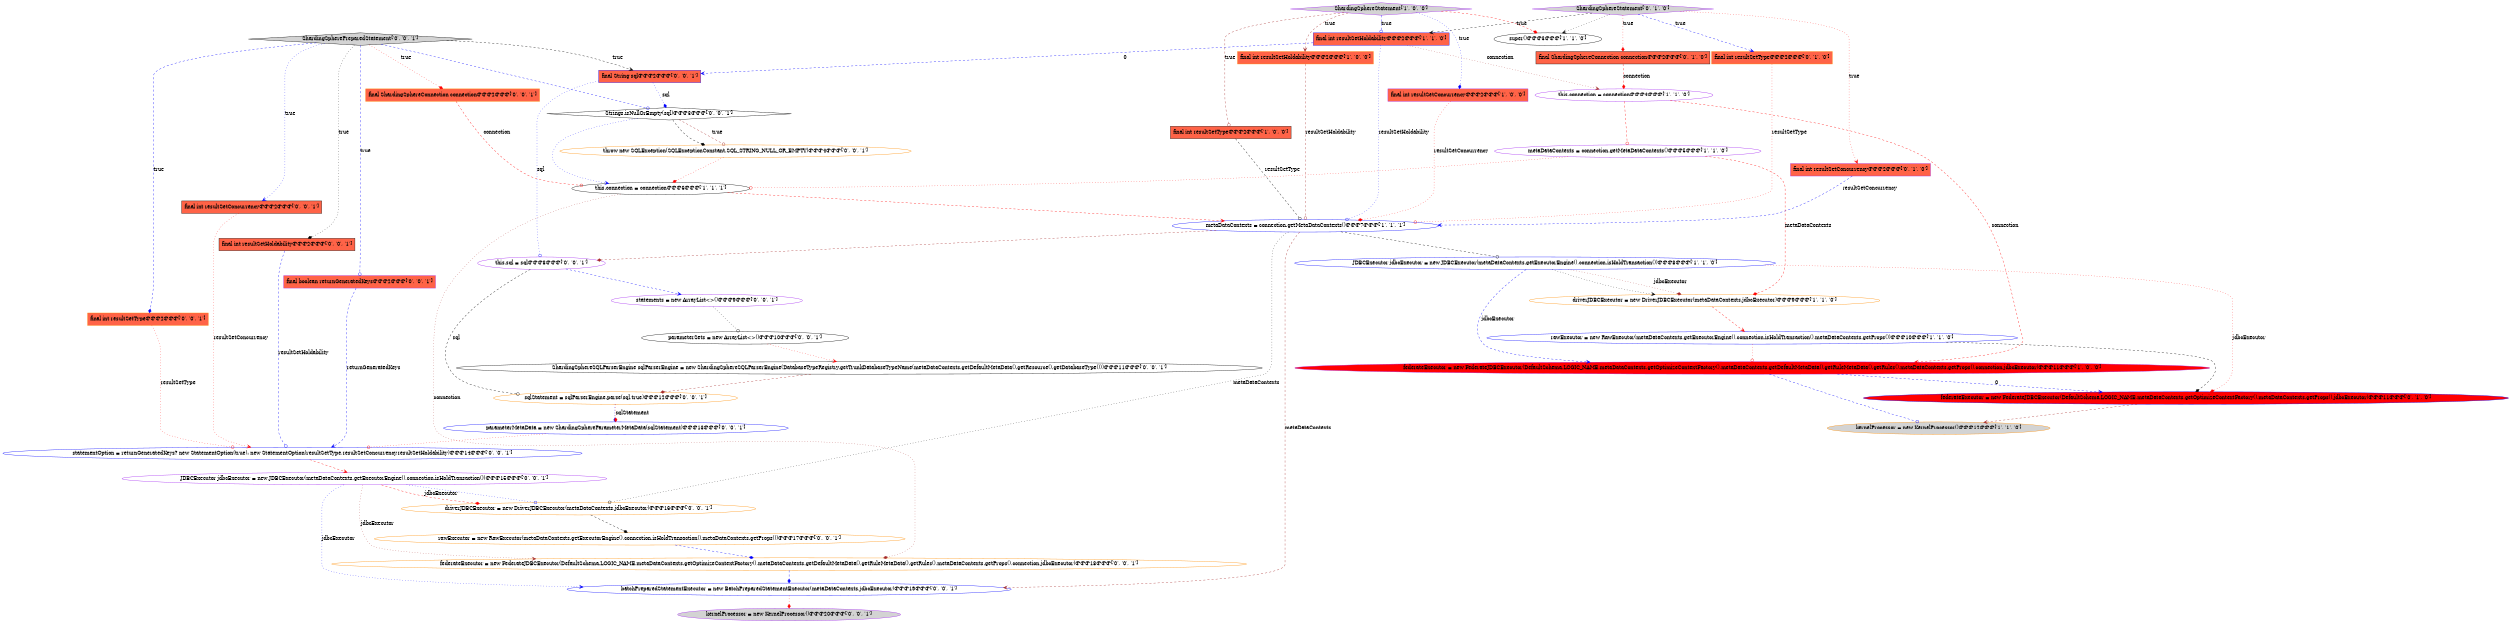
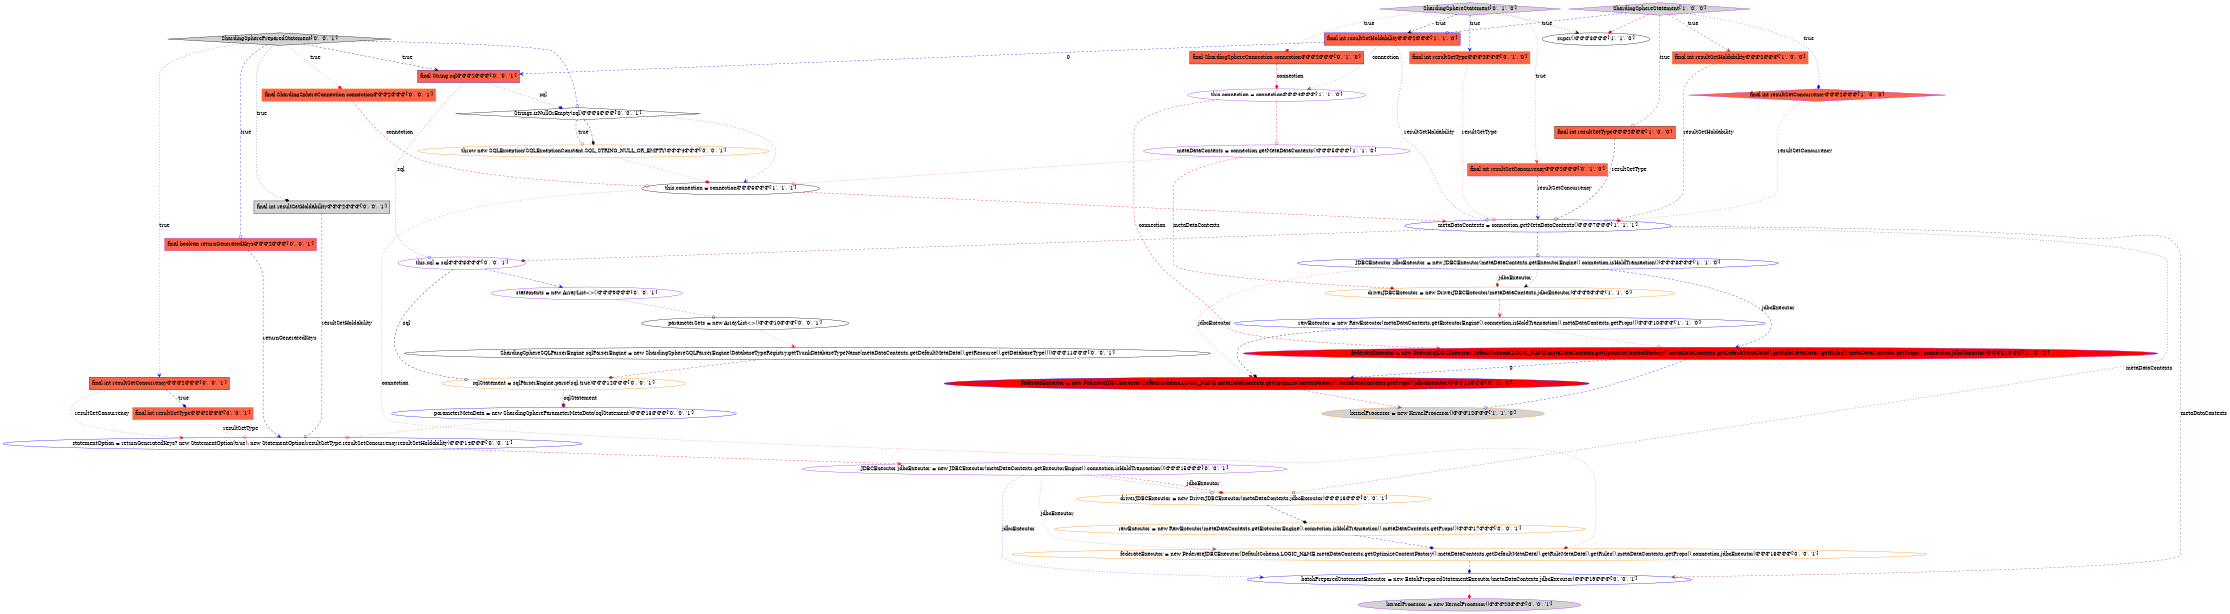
  digraph {
    node [color=purple fillcolor=white shape=ellipse style=filled]
    edge [arrowhead=vee color=red style=dashed]
    n1 [color=darkorange label="driverJDBCExecutor = new DriverJDBCExecutor(metaDataContexts,jdbcExecutor)@@@16@@@['0', '0', '1']"]
    n2 [color=darkorange label="rawExecutor = new RawExecutor(metaDataContexts.getExecutorEngine(),connection.isHoldTransaction(),metaDataContexts.getProps())@@@17@@@['0', '0', '1']"]
    n3 [color=darkorange label="federateExecutor = new FederateJDBCExecutor(DefaultSchema.LOGIC_NAME,metaDataContexts.getOptimizeContextFactory(),metaDataContexts.getDefaultMetaData().getRuleMetaData().getRules(),metaDataContexts.getProps(),connection,jdbcExecutor)@@@18@@@['0', '0', '1']"]
    n4 [fillcolor=lightgray label="ShardingSphereStatement['0', '1', '0']" shape=diamond]
    n5 [color=black label="super()@@@3@@@['1', '1', '0']"]
    n6 [color=black fillcolor=tomato label="final ShardingSphereConnection connection@@@2@@@['0', '1', '0']" shape=box]
    n7 [fillcolor=tomato label="final int resultSetConcurrency@@@2@@@['0', '1', '0']" shape=box]
    n8 [color=darkorange fillcolor=tomato label="final int resultSetType@@@2@@@['0', '1', '0']" shape=box]
    n9 [color=blue fillcolor=tomato label="final int resultSetHoldability@@@2@@@['1', '1', '0']" shape=box]
    n10 [label="this.connection = connection@@@4@@@['1', '1', '0']"]
    n11 [color=blue label="metaDataContexts = connection.getMetaDataContexts()@@@7@@@['1', '1', '1']"]
    n12 [color=blue fillcolor=tomato label="final String sql@@@2@@@['0', '0', '1']" shape=box]
    n13 [color=black fillcolor=tomato label="final int resultSetConcurrency@@@2@@@['0', '0', '1']" shape=box]
    n14 [color=blue label="statementOption = returnGeneratedKeys? new StatementOption(true): new StatementOption(resultSetType,resultSetConcurrency,resultSetHoldability)@@@14@@@['0', '0', '1']"]
    n15 [label="JDBCExecutor jdbcExecutor = new JDBCExecutor(metaDataContexts.getExecutorEngine(),connection.isHoldTransaction())@@@15@@@['0', '0', '1']"]
    n16 [color=blue label="batchPreparedStatementExecutor = new BatchPreparedStatementExecutor(metaDataContexts,jdbcExecutor)@@@19@@@['0', '0', '1']"]
    n17 [fillcolor=lightgray label="kernelProcessor = new KernelProcessor()@@@20@@@['0', '0', '1']"]
    n18 [color=black label="Strings.isNullOrEmpty(sql)@@@3@@@['0', '0', '1']" shape=diamond]
    n19 [color=black label="this.connection = connection@@@6@@@['1', '1', '1']"]
    n20 [color=darkorange label="throw new SQLException(SQLExceptionConstant.SQL_STRING_NULL_OR_EMPTY)@@@4@@@['0', '0', '1']"]
    n21 [label="this.sql = sql@@@8@@@['0', '0', '1']"]
    n22 [color=darkorange label="sqlStatement = sqlParserEngine.parse(sql,true)@@@12@@@['0', '0', '1']"]
    n23 [label="statements = new ArrayList<>()@@@9@@@['0', '0', '1']"]
    n24 [color=blue label="parameterMetaData = new ShardingSphereParameterMetaData(sqlStatement)@@@13@@@['0', '0', '1']"]
    n25 [color=black fillcolor=lightgray label="ShardingSpherePreparedStatement['0', '0', '1']" shape=diamond]
-   n26 [color=black fillcolor=tomato label="final int resultSetHoldability@@@2@@@['0', '0', '1']" shape=box]
+   n26 [color=black fillcolor=lightgray label="final int resultSetHoldability@@@2@@@['0', '0', '1']" shape=box]
    n27 [fillcolor=tomato label="final boolean returnGeneratedKeys@@@2@@@['0', '0', '1']" shape=box]
    n28 [color=darkorange fillcolor=tomato label="final int resultSetType@@@2@@@['0', '0', '1']" shape=box]
    n29 [color=darkorange fillcolor=tomato label="final ShardingSphereConnection connection@@@2@@@['0', '0', '1']" shape=box]
    n30 [color=darkorange fillcolor=tomato label="final int resultSetHoldability@@@2@@@['1', '0', '0']" shape=box]
    n31 [color=blue label="JDBCExecutor jdbcExecutor = new JDBCExecutor(metaDataContexts.getExecutorEngine(),connection.isHoldTransaction())@@@8@@@['1', '1', '0']"]
-   n32 [fillcolor=tomato label="final int resultSetConcurrency@@@2@@@['1', '0', '0']" shape=box]
+   n32 [fillcolor=tomato label="final int resultSetConcurrency@@@2@@@['1', '0', '0']" shape=diamond]
    n33 [fillcolor=red label="federateExecutor = new FederateJDBCExecutor(DefaultSchema.LOGIC_NAME,metaDataContexts.getOptimizeContextFactory(),metaDataContexts.getDefaultMetaData().getRuleMetaData().getRules(),metaDataContexts.getProps(),connection,jdbcExecutor)@@@11@@@['1', '0', '0']"]
    n34 [color=darkorange fillcolor=lightgray label="kernelProcessor = new KernelProcessor()@@@12@@@['1', '1', '0']"]
    n35 [color=blue fillcolor=red label="federateExecutor = new FederateJDBCExecutor(DefaultSchema.LOGIC_NAME,metaDataContexts.getOptimizeContextFactory(),metaDataContexts.getProps(),jdbcExecutor)@@@11@@@['0', '1', '0']"]
    n36 [label="metaDataContexts = connection.getMetaDataContexts()@@@5@@@['1', '1', '0']"]
    n37 [color=darkorange label="driverJDBCExecutor = new DriverJDBCExecutor(metaDataContexts,jdbcExecutor)@@@9@@@['1', '1', '0']"]
    n38 [color=black label="parameterSets = new ArrayList<>()@@@10@@@['0', '0', '1']"]
    n39 [color=black label="ShardingSphereSQLParserEngine sqlParserEngine = new ShardingSphereSQLParserEngine(DatabaseTypeRegistry.getTrunkDatabaseTypeName(metaDataContexts.getDefaultMetaData().getResource().getDatabaseType()))@@@11@@@['0', '0', '1']"]
    n40 [color=blue label="rawExecutor = new RawExecutor(metaDataContexts.getExecutorEngine(),connection.isHoldTransaction(),metaDataContexts.getProps())@@@10@@@['1', '1', '0']"]
    n41 [fillcolor=lightgray label="ShardingSphereStatement['1', '0', '0']" shape=diamond]
    n42 [color=black fillcolor=tomato label="final int resultSetType@@@2@@@['1', '0', '0']" shape=box]
    n1 -> n2 [arrowhead=diamond color=black]
    n2 -> n3 [arrowhead=diamond color=blue]
    n3 -> n16 [arrowhead=diamond color=blue]
    n4 -> n5 [color=black style=dotted]
    n4 -> n6 [arrowhead=diamond label=true style=dotted]
    n4 -> n7 [label=true style=dotted]
    n4 -> n8 [color=blue label=true]
    n4 -> n9 [color=black label=true]
    n6 -> n10 [arrowhead=diamond label=connection]
    n7 -> n11 [color=blue label=resultSetConcurrency]
    n8 -> n11 [arrowhead=odot label=resultSetType style=dotted]
    n9 -> n10 [color=brown label=connection style=dotted]
    n9 -> n11 [arrowhead=odot color=blue label=resultSetHoldability style=dotted]
    n9 -> n12 [color=blue label=0]
    n10 -> n33 [label=connection]
    n10 -> n36 [arrowhead=odot]
    n11 -> n1 [arrowhead=odot color=black label=metaDataContexts style=dotted]
    n11 -> n16 [color=brown label=metaDataContexts]
    n11 -> n21 [arrowhead=diamond color=brown]
    n11 -> n31 [arrowhead=odot color=black]
    n12 -> n18 [arrowhead=diamond color=blue label=sql style=dotted]
    n12 -> n21 [arrowhead=odot color=blue label=sql style=dotted]
    n13 -> n14 [label=resultSetConcurrency style=dotted]
    n14 -> n15
    n15 -> n1 [arrowhead=odot color=blue style=dotted]
    n15 -> n1 [arrowhead=diamond label=jdbcExecutor]
    n15 -> n3 [color=brown label=jdbcExecutor style=dotted]
    n15 -> n16 [color=blue label=jdbcExecutor style=dotted]
    n16 -> n17 [arrowhead=diamond style=dotted]
    n18 -> n19 [color=blue style=dotted]
    n18 -> n20 [arrowhead=odot color=brown label=true]
    n18 -> n20 [arrowhead=diamond color=black]
    n19 -> n3 [arrowhead=diamond color=brown label=connection style=dotted]
    n19 -> n11
    n20 -> n19 [arrowhead=diamond style=dotted]
    n21 -> n22 [arrowhead=odot color=black label=sql]
    n21 -> n23 [color=blue]
    n22 -> n24 [arrowhead=diamond color=blue style=dotted]
    n22 -> n24 [arrowhead=diamond label=sqlStatement style=dotted]
    n23 -> n38 [arrowhead=odot color=black style=dotted]
    n24 -> n14 [arrowhead=odot style=dotted]
    n25 -> n12 [color=black label=true]
    n25 -> n13 [color=blue label=true style=dotted]
    n25 -> n18 [arrowhead=odot color=blue]
    n25 -> n26 [arrowhead=diamond color=black label=true style=dotted]
    n25 -> n27 [arrowhead=odot color=blue label=true]
-   n25 -> n28 [arrowhead=diamond color=blue label=true]
+   n13 -> n28 [arrowhead=diamond color=blue label=true]
    n25 -> n29 [arrowhead=diamond label=true style=dotted]
    n26 -> n14 [arrowhead=odot color=blue label=resultSetHoldability]
    n27 -> n14 [color=blue label=returnGeneratedKeys]
    n28 -> n14 [arrowhead=odot label=resultSetType style=dotted]
    n29 -> n19 [arrowhead=odot label=connection]
    n30 -> n11 [arrowhead=odot color=brown label=resultSetHoldability]
    n31 -> n33 [color=blue label=jdbcExecutor]
    n31 -> n35 [arrowhead=diamond label=jdbcExecutor style=dotted]
    n31 -> n37 [color=black style=dotted]
    n31 -> n37 [arrowhead=diamond color=brown label=jdbcExecutor style=dotted]
    n32 -> n11 [arrowhead=diamond label=resultSetConcurrency style=dotted]
    n33 -> n34 [arrowhead=odot color=blue]
    n33 -> n35 [color=blue label=0]
    n35 -> n34 [color=brown]
    n36 -> n19 [arrowhead=odot style=dotted]
    n36 -> n37 [arrowhead=diamond label=metaDataContexts]
    n37 -> n40
    n38 -> n39 [style=dotted]
    n39 -> n22 [arrowhead=diamond color=brown]
    n40 -> n33 [arrowhead=odot style=dotted]
    n40 -> n35 [arrowhead=diamond color=black]
    n41 -> n5 [arrowhead=diamond]
    n41 -> n9 [arrowhead=odot color=blue label=true]
    n41 -> n30 [color=brown label=true]
    n41 -> n32 [arrowhead=diamond color=blue label=true style=dotted]
    n41 -> n42 [arrowhead=odot color=brown label=true]
    n42 -> n11 [arrowhead=odot color=black label=resultSetType]
  }
